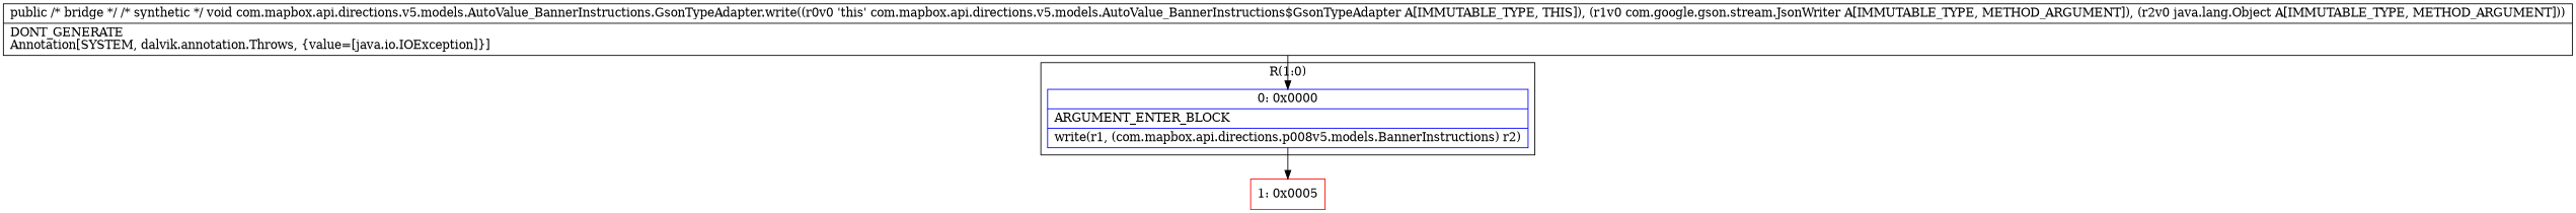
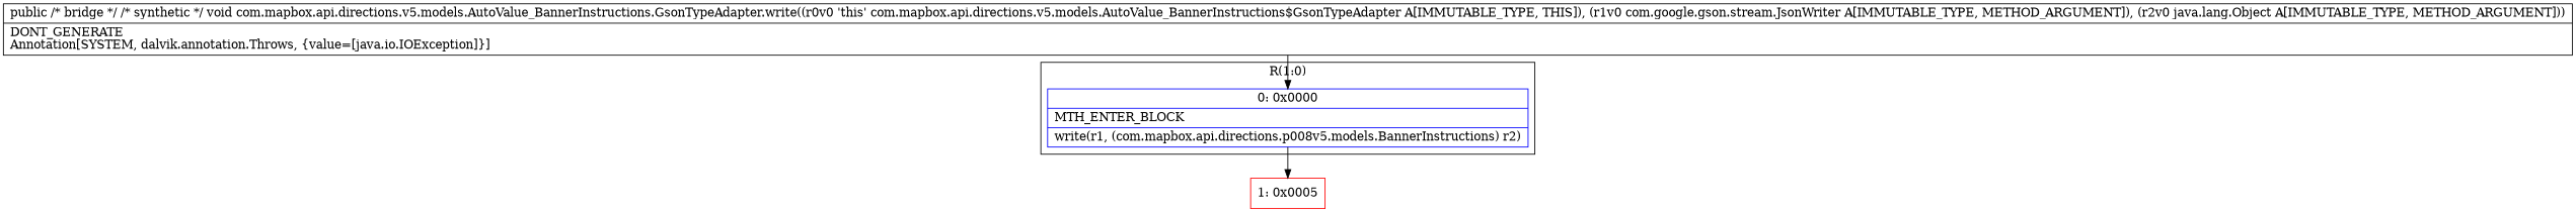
  digraph {
    node [shape=record]
-   n1 [color=blue label="{0\:\ 0x0000|ARGUMENT_ENTER_BLOCK\l|write(r1, (com.mapbox.api.directions.p008v5.models.BannerInstructions) r2)\l}"]
+   n1 [color=blue label="{0\:\ 0x0000|MTH_ENTER_BLOCK\l|write(r1, (com.mapbox.api.directions.p008v5.models.BannerInstructions) r2)\l}"]
    n2 [color=red label="{1\:\ 0x0005}"]
    n3 [label="{public \/* bridge *\/ \/* synthetic *\/ void com.mapbox.api.directions.v5.models.AutoValue_BannerInstructions.GsonTypeAdapter.write((r0v0 'this' com.mapbox.api.directions.v5.models.AutoValue_BannerInstructions$GsonTypeAdapter A[IMMUTABLE_TYPE, THIS]), (r1v0 com.google.gson.stream.JsonWriter A[IMMUTABLE_TYPE, METHOD_ARGUMENT]), (r2v0 java.lang.Object A[IMMUTABLE_TYPE, METHOD_ARGUMENT]))  | DONT_GENERATE\lAnnotation[SYSTEM, dalvik.annotation.Throws, \{value=[java.io.IOException]\}]\l}"]
    subgraph cluster_1 {
      label="R(1:0)"
      n1
    }
    n1 -> n2
    n3 -> n1
  }
